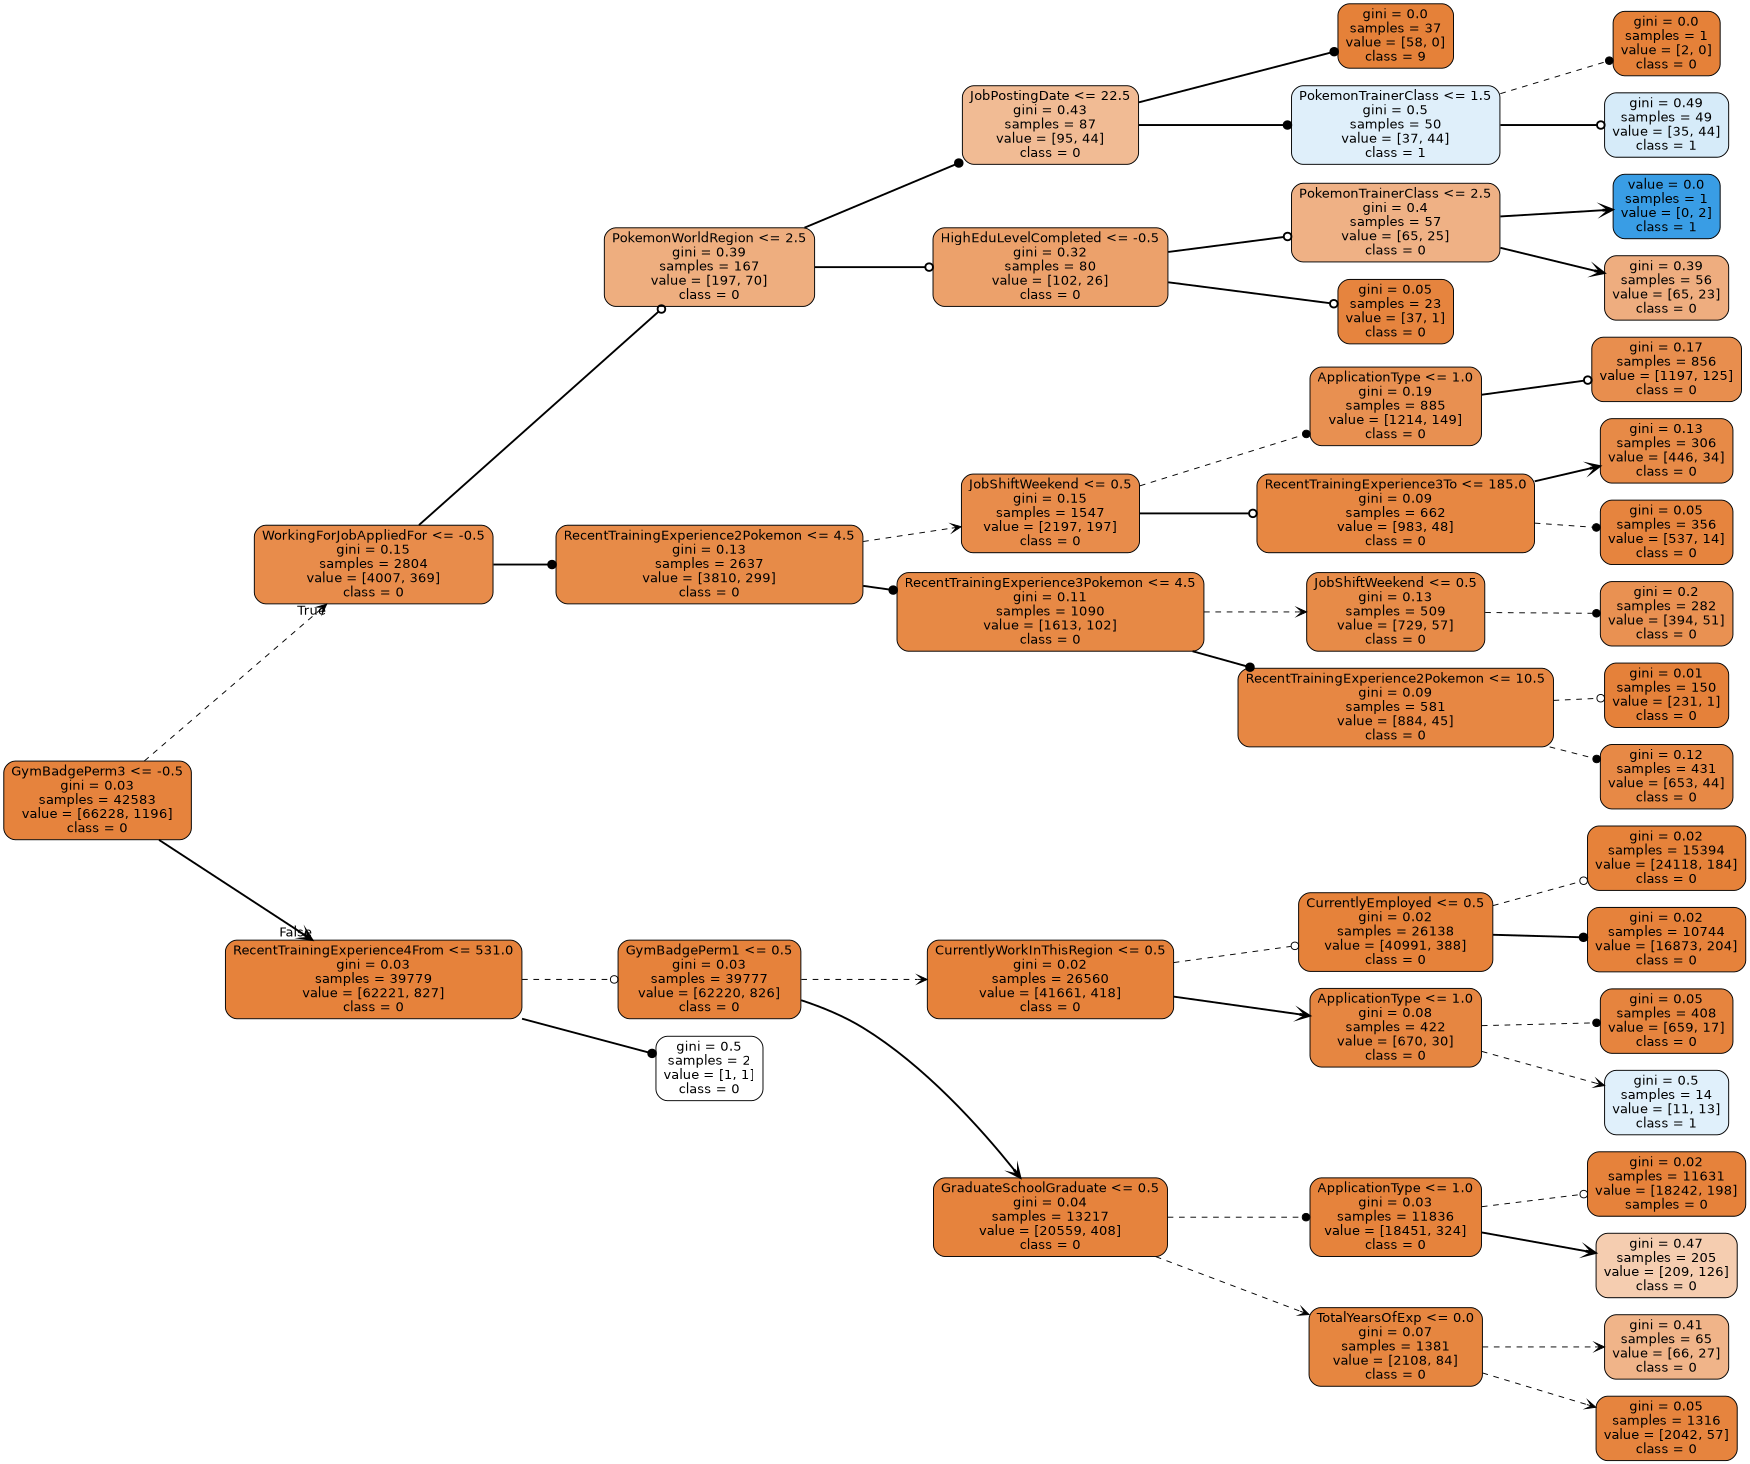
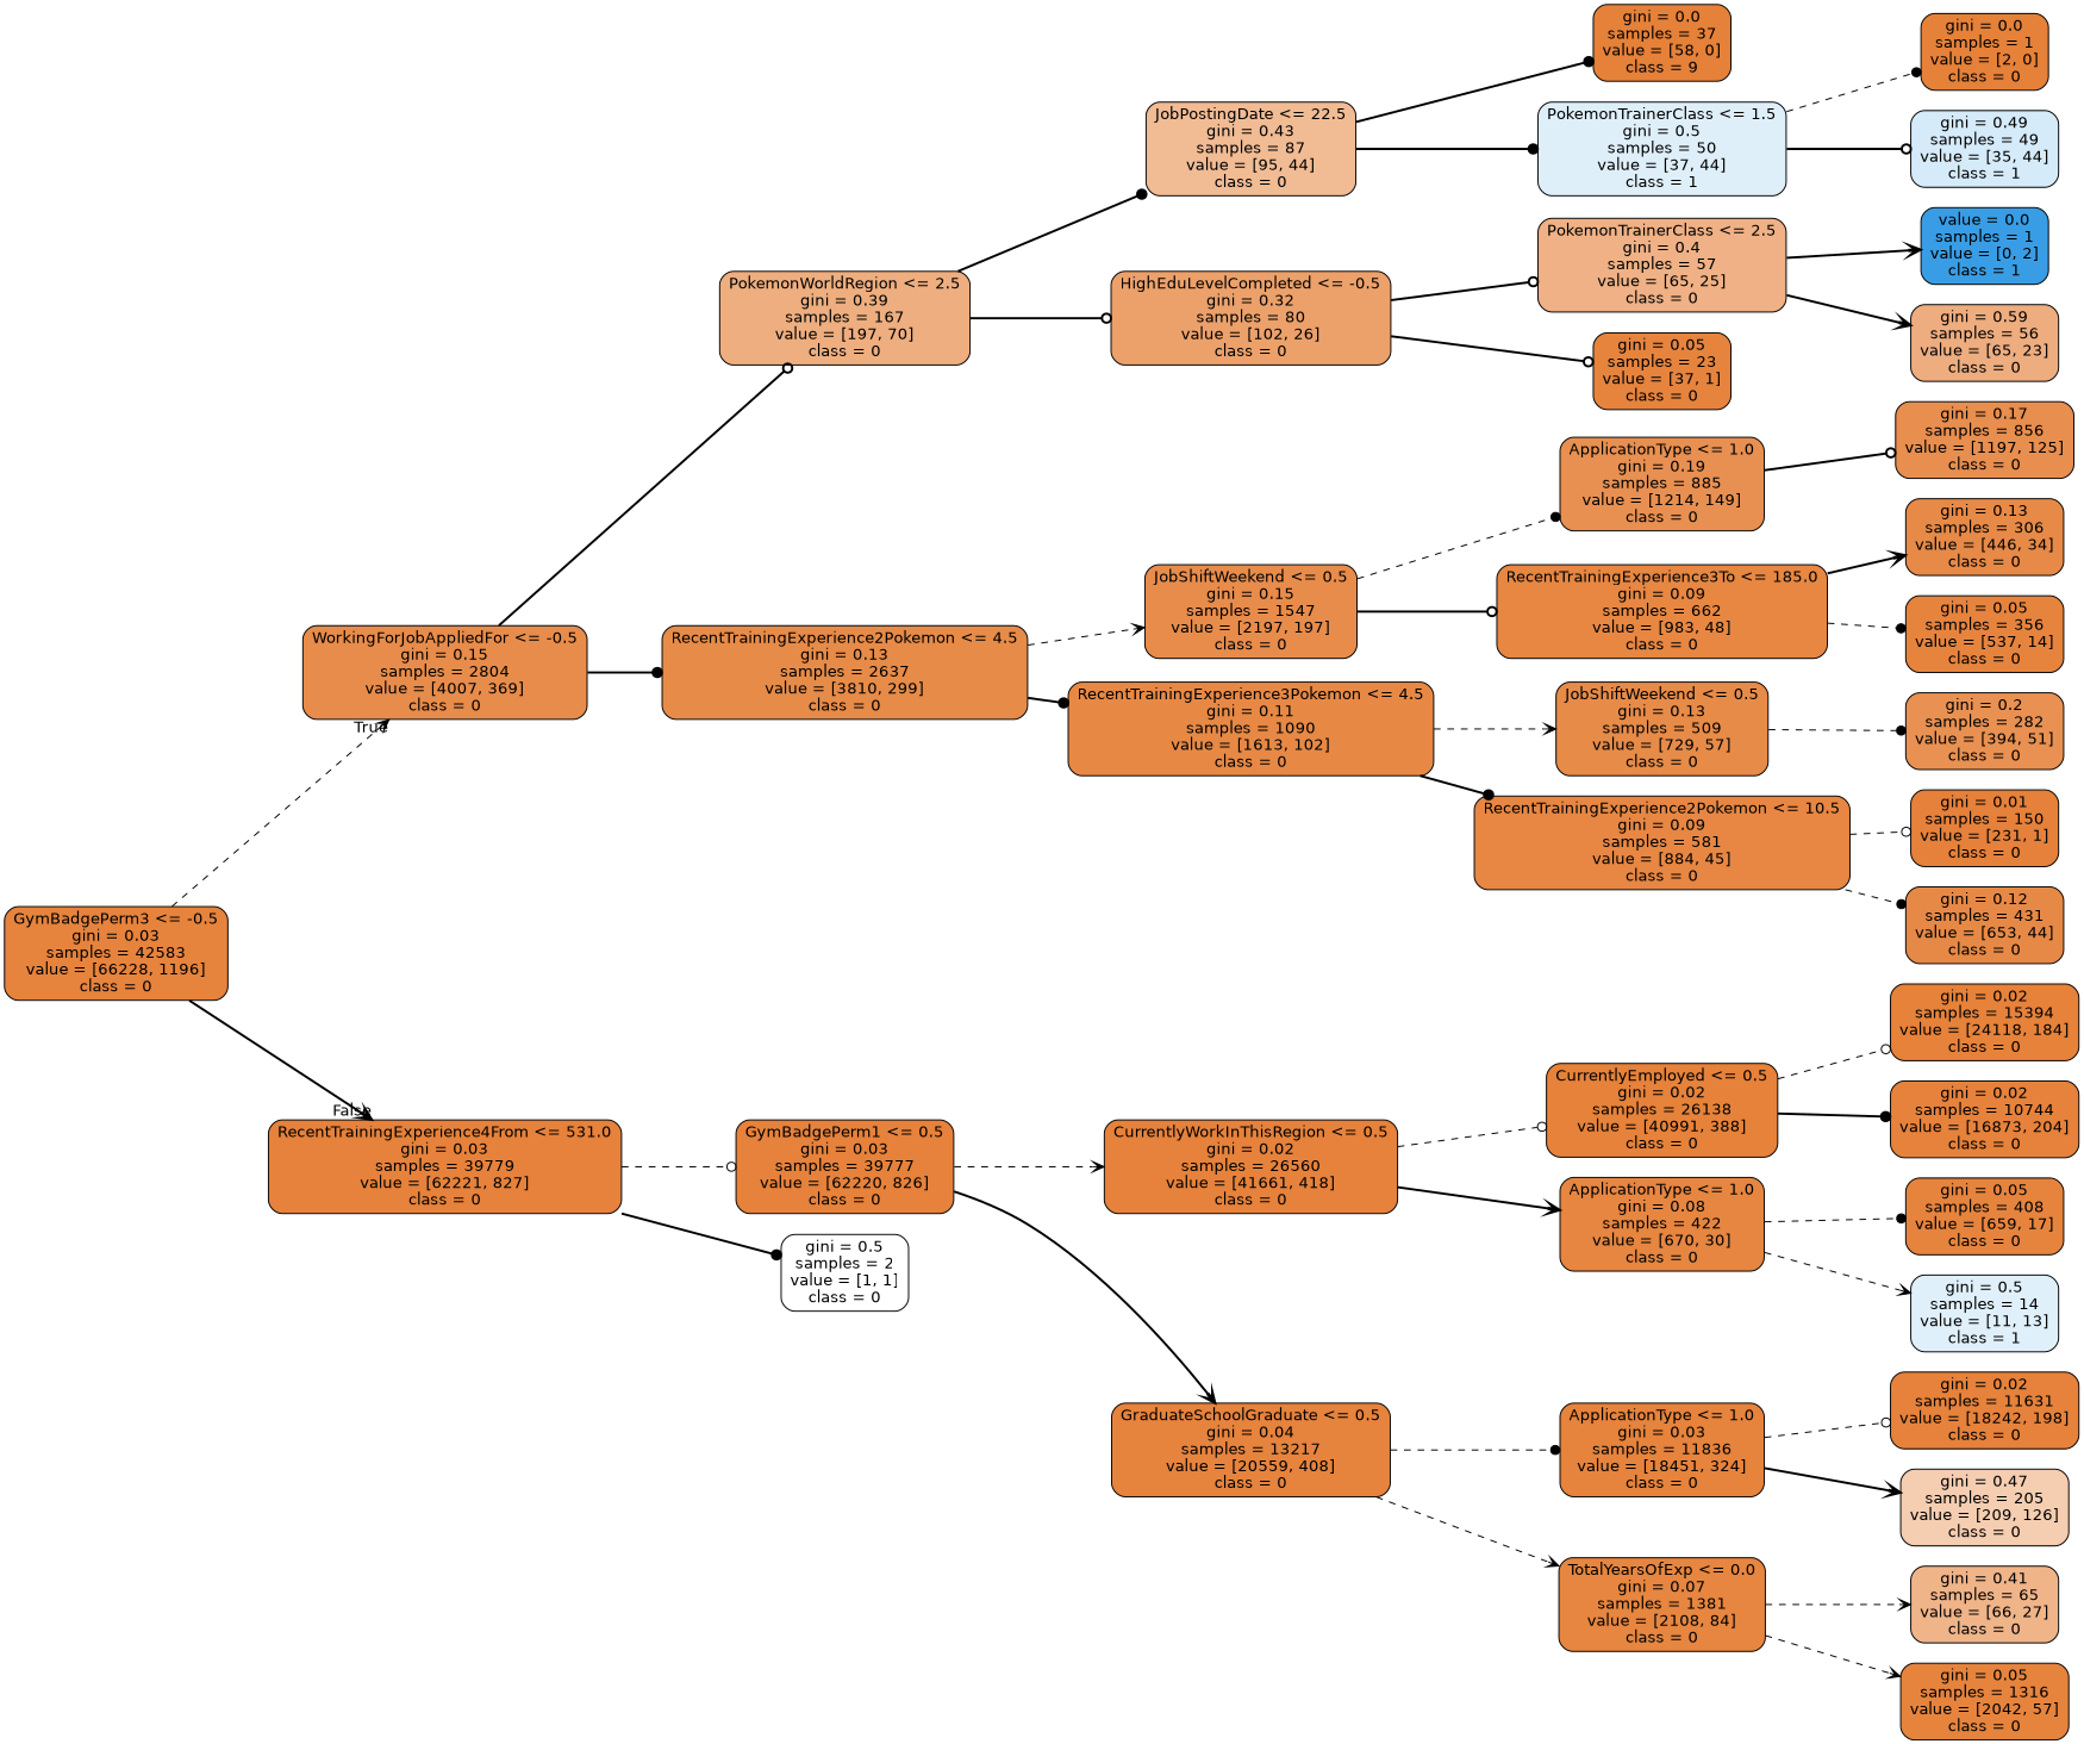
  digraph {
    rankdir=LR
    node [color=black fillcolor="#e58139fc" fontname=helvetica shape=box style="filled, rounded"]
    edge [arrowhead=vee fontname=helvetica style=bold]
    n1 [fillcolor="#e58139fa" label="GymBadgePerm3 <= -0.5\ngini = 0.03\nsamples = 42583\nvalue = [66228, 1196]\nclass = 0"]
    n2 [fillcolor="#e58139e8" label="WorkingForJobAppliedFor <= -0.5\ngini = 0.15\nsamples = 2804\nvalue = [4007, 369]\nclass = 0"]
    n3 [label="RecentTrainingExperience4From <= 531.0\ngini = 0.03\nsamples = 39779\nvalue = [62221, 827]\nclass = 0"]
    n4 [fillcolor="#e58139a4" label="PokemonWorldRegion <= 2.5\ngini = 0.39\nsamples = 167\nvalue = [197, 70]\nclass = 0"]
    n5 [fillcolor="#e58139eb" label="RecentTrainingExperience2Pokemon <= 4.5\ngini = 0.13\nsamples = 2637\nvalue = [3810, 299]\nclass = 0"]
    n6 [label="GymBadgePerm1 <= 0.5\ngini = 0.03\nsamples = 39777\nvalue = [62220, 826]\nclass = 0"]
    n7 [fillcolor="#e5813900" label="gini = 0.5\nsamples = 2\nvalue = [1, 1]\nclass = 0"]
    n8 [fillcolor="#e5813989" label="JobPostingDate <= 22.5\ngini = 0.43\nsamples = 87\nvalue = [95, 44]\nclass = 0"]
    n9 [fillcolor="#e58139be" label="HighEduLevelCompleted <= -0.5\ngini = 0.32\nsamples = 80\nvalue = [102, 26]\nclass = 0"]
    n10 [fillcolor="#e58139e8" label="JobShiftWeekend <= 0.5\ngini = 0.15\nsamples = 1547\nvalue = [2197, 197]\nclass = 0"]
    n11 [fillcolor="#e58139ef" label="RecentTrainingExperience3Pokemon <= 4.5\ngini = 0.11\nsamples = 1090\nvalue = [1613, 102]\nclass = 0"]
    n12 [fillcolor="#e58139ff" label="gini = 0.0\nsamples = 37\nvalue = [58, 0]\nclass = 9"]
    n13 [fillcolor="#399de529" label="PokemonTrainerClass <= 1.5\ngini = 0.5\nsamples = 50\nvalue = [37, 44]\nclass = 1"]
    n14 [fillcolor="#e581399d" label="PokemonTrainerClass <= 2.5\ngini = 0.4\nsamples = 57\nvalue = [65, 25]\nclass = 0"]
    n15 [fillcolor="#e58139f8" label="gini = 0.05\nsamples = 23\nvalue = [37, 1]\nclass = 0"]
    n16 [fillcolor="#e58139ff" label="gini = 0.0\nsamples = 1\nvalue = [2, 0]\nclass = 0"]
    n17 [fillcolor="#399de534" label="gini = 0.49\nsamples = 49\nvalue = [35, 44]\nclass = 1"]
    n18 [fillcolor="#399de5ff" label="value = 0.0\nsamples = 1\nvalue = [0, 2]\nclass = 1"]
-   n19 [fillcolor="#e58139a5" label="gini = 0.39\nsamples = 56\nvalue = [65, 23]\nclass = 0"]
+   n19 [fillcolor="#e58139a5" label="gini = 0.59\nsamples = 56\nvalue = [65, 23]\nclass = 0"]
    n20 [fillcolor="#e58139e0" label="ApplicationType <= 1.0\ngini = 0.19\nsamples = 885\nvalue = [1214, 149]\nclass = 0"]
    n21 [fillcolor="#e58139f3" label="RecentTrainingExperience3To <= 185.0\ngini = 0.09\nsamples = 662\nvalue = [983, 48]\nclass = 0"]
    n22 [fillcolor="#e58139eb" label="JobShiftWeekend <= 0.5\ngini = 0.13\nsamples = 509\nvalue = [729, 57]\nclass = 0"]
    n23 [fillcolor="#e58139f2" label="RecentTrainingExperience2Pokemon <= 10.5\ngini = 0.09\nsamples = 581\nvalue = [884, 45]\nclass = 0"]
    n24 [fillcolor="#e58139e4" label="gini = 0.17\nsamples = 856\nvalue = [1197, 125]\nclass = 0"]
    n25 [fillcolor="#e58139ec" label="gini = 0.13\nsamples = 306\nvalue = [446, 34]\nclass = 0"]
    n26 [fillcolor="#e58139f8" label="gini = 0.05\nsamples = 356\nvalue = [537, 14]\nclass = 0"]
    n27 [fillcolor="#e58139de" label="gini = 0.2\nsamples = 282\nvalue = [394, 51]\nclass = 0"]
    n28 [fillcolor="#e58139fe" label="gini = 0.01\nsamples = 150\nvalue = [231, 1]\nclass = 0"]
    n29 [fillcolor="#e58139ee" label="gini = 0.12\nsamples = 431\nvalue = [653, 44]\nclass = 0"]
    n30 [label="CurrentlyWorkInThisRegion <= 0.5\ngini = 0.02\nsamples = 26560\nvalue = [41661, 418]\nclass = 0"]
    n31 [fillcolor="#e58139fa" label="GraduateSchoolGraduate <= 0.5\ngini = 0.04\nsamples = 13217\nvalue = [20559, 408]\nclass = 0"]
    n32 [fillcolor="#e58139fd" label="CurrentlyEmployed <= 0.5\ngini = 0.02\nsamples = 26138\nvalue = [40991, 388]\nclass = 0"]
    n33 [fillcolor="#e58139f4" label="ApplicationType <= 1.0\ngini = 0.08\nsamples = 422\nvalue = [670, 30]\nclass = 0"]
    n34 [fillcolor="#e58139fb" label="ApplicationType <= 1.0\ngini = 0.03\nsamples = 11836\nvalue = [18451, 324]\nclass = 0"]
    n35 [fillcolor="#e58139f5" label="TotalYearsOfExp <= 0.0\ngini = 0.07\nsamples = 1381\nvalue = [2108, 84]\nclass = 0"]
    n36 [fillcolor="#e58139fd" label="gini = 0.02\nsamples = 15394\nvalue = [24118, 184]\nclass = 0"]
    n37 [label="gini = 0.02\nsamples = 10744\nvalue = [16873, 204]\nclass = 0"]
    n38 [fillcolor="#e58139f8" label="gini = 0.05\nsamples = 408\nvalue = [659, 17]\nclass = 0"]
    n39 [fillcolor="#399de527" label="gini = 0.5\nsamples = 14\nvalue = [11, 13]\nclass = 1"]
-   n40 [label="gini = 0.02\nsamples = 11631\nvalue = [18242, 198]\nsamples = 0"]
+   n40 [label="gini = 0.02\nsamples = 11631\nvalue = [18242, 198]\nclass = 0"]
    n41 [fillcolor="#e5813965" label="gini = 0.47\nsamples = 205\nvalue = [209, 126]\nclass = 0"]
    n42 [fillcolor="#e5813997" label="gini = 0.41\nsamples = 65\nvalue = [66, 27]\nclass = 0"]
    n43 [fillcolor="#e58139f8" label="gini = 0.05\nsamples = 1316\nvalue = [2042, 57]\nclass = 0"]
    n1 -> n2 [headlabel=True labelangle=45 labeldistance=2.5 style=dashed]
    n1 -> n3 [headlabel=False labelangle=-45 labeldistance=2.5]
    n2 -> n4 [arrowhead=odot]
    n2 -> n5 [arrowhead=dot]
    n3 -> n6 [arrowhead=odot style=dashed]
    n3 -> n7 [arrowhead=dot]
    n4 -> n8 [arrowhead=dot]
    n4 -> n9 [arrowhead=odot]
    n5 -> n10 [style=dashed]
    n5 -> n11 [arrowhead=dot]
    n6 -> n30 [style=dashed]
    n6 -> n31
    n8 -> n12 [arrowhead=dot]
    n8 -> n13 [arrowhead=dot]
    n9 -> n14 [arrowhead=odot]
    n9 -> n15 [arrowhead=odot]
    n10 -> n20 [arrowhead=dot style=dashed]
    n10 -> n21 [arrowhead=odot]
    n11 -> n22 [style=dashed]
    n11 -> n23 [arrowhead=dot]
    n13 -> n16 [arrowhead=dot style=dashed]
    n13 -> n17 [arrowhead=odot]
    n14 -> n18
    n14 -> n19
    n20 -> n24 [arrowhead=odot]
    n21 -> n25
    n21 -> n26 [arrowhead=dot style=dashed]
    n22 -> n27 [arrowhead=dot style=dashed]
    n23 -> n28 [arrowhead=odot style=dashed]
    n23 -> n29 [arrowhead=dot style=dashed]
    n30 -> n32 [arrowhead=odot style=dashed]
    n30 -> n33
    n31 -> n34 [arrowhead=dot style=dashed]
    n31 -> n35 [style=dashed]
    n32 -> n36 [arrowhead=odot style=dashed]
    n32 -> n37 [arrowhead=dot]
    n33 -> n38 [arrowhead=dot style=dashed]
    n33 -> n39 [style=dashed]
    n34 -> n40 [arrowhead=odot style=dashed]
    n34 -> n41
    n35 -> n42 [style=dashed]
    n35 -> n43 [style=dashed]
  }
